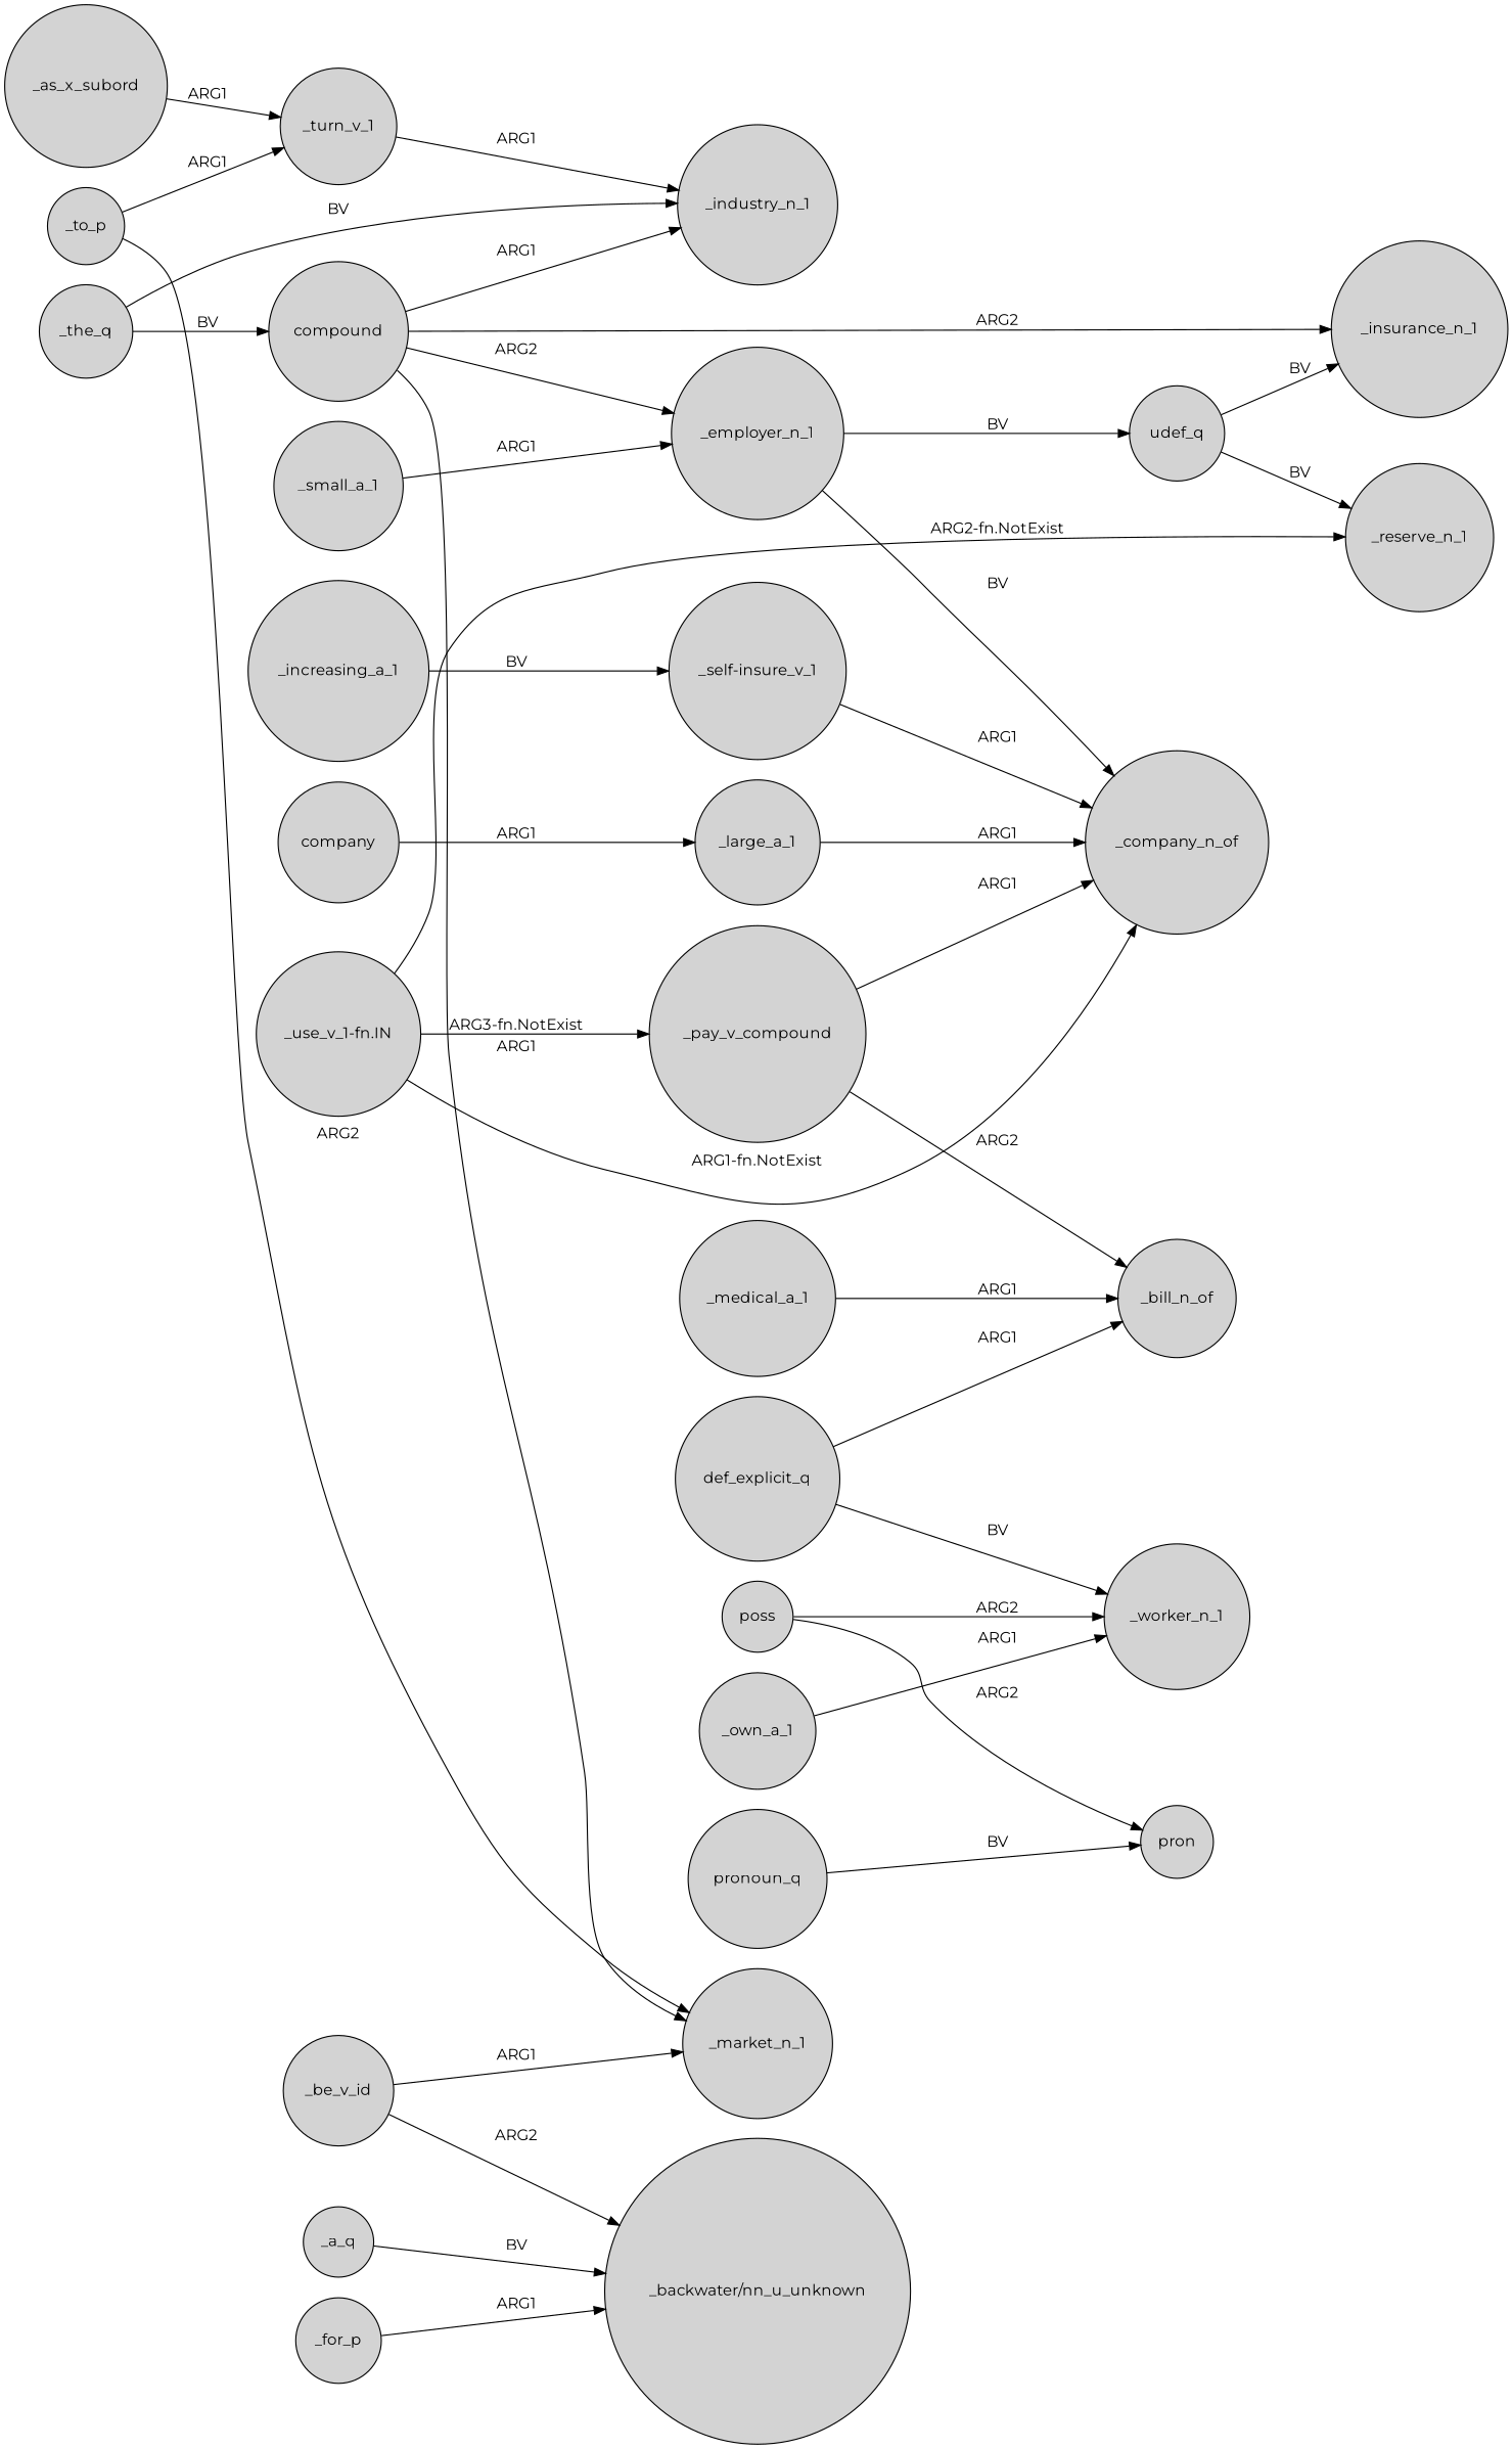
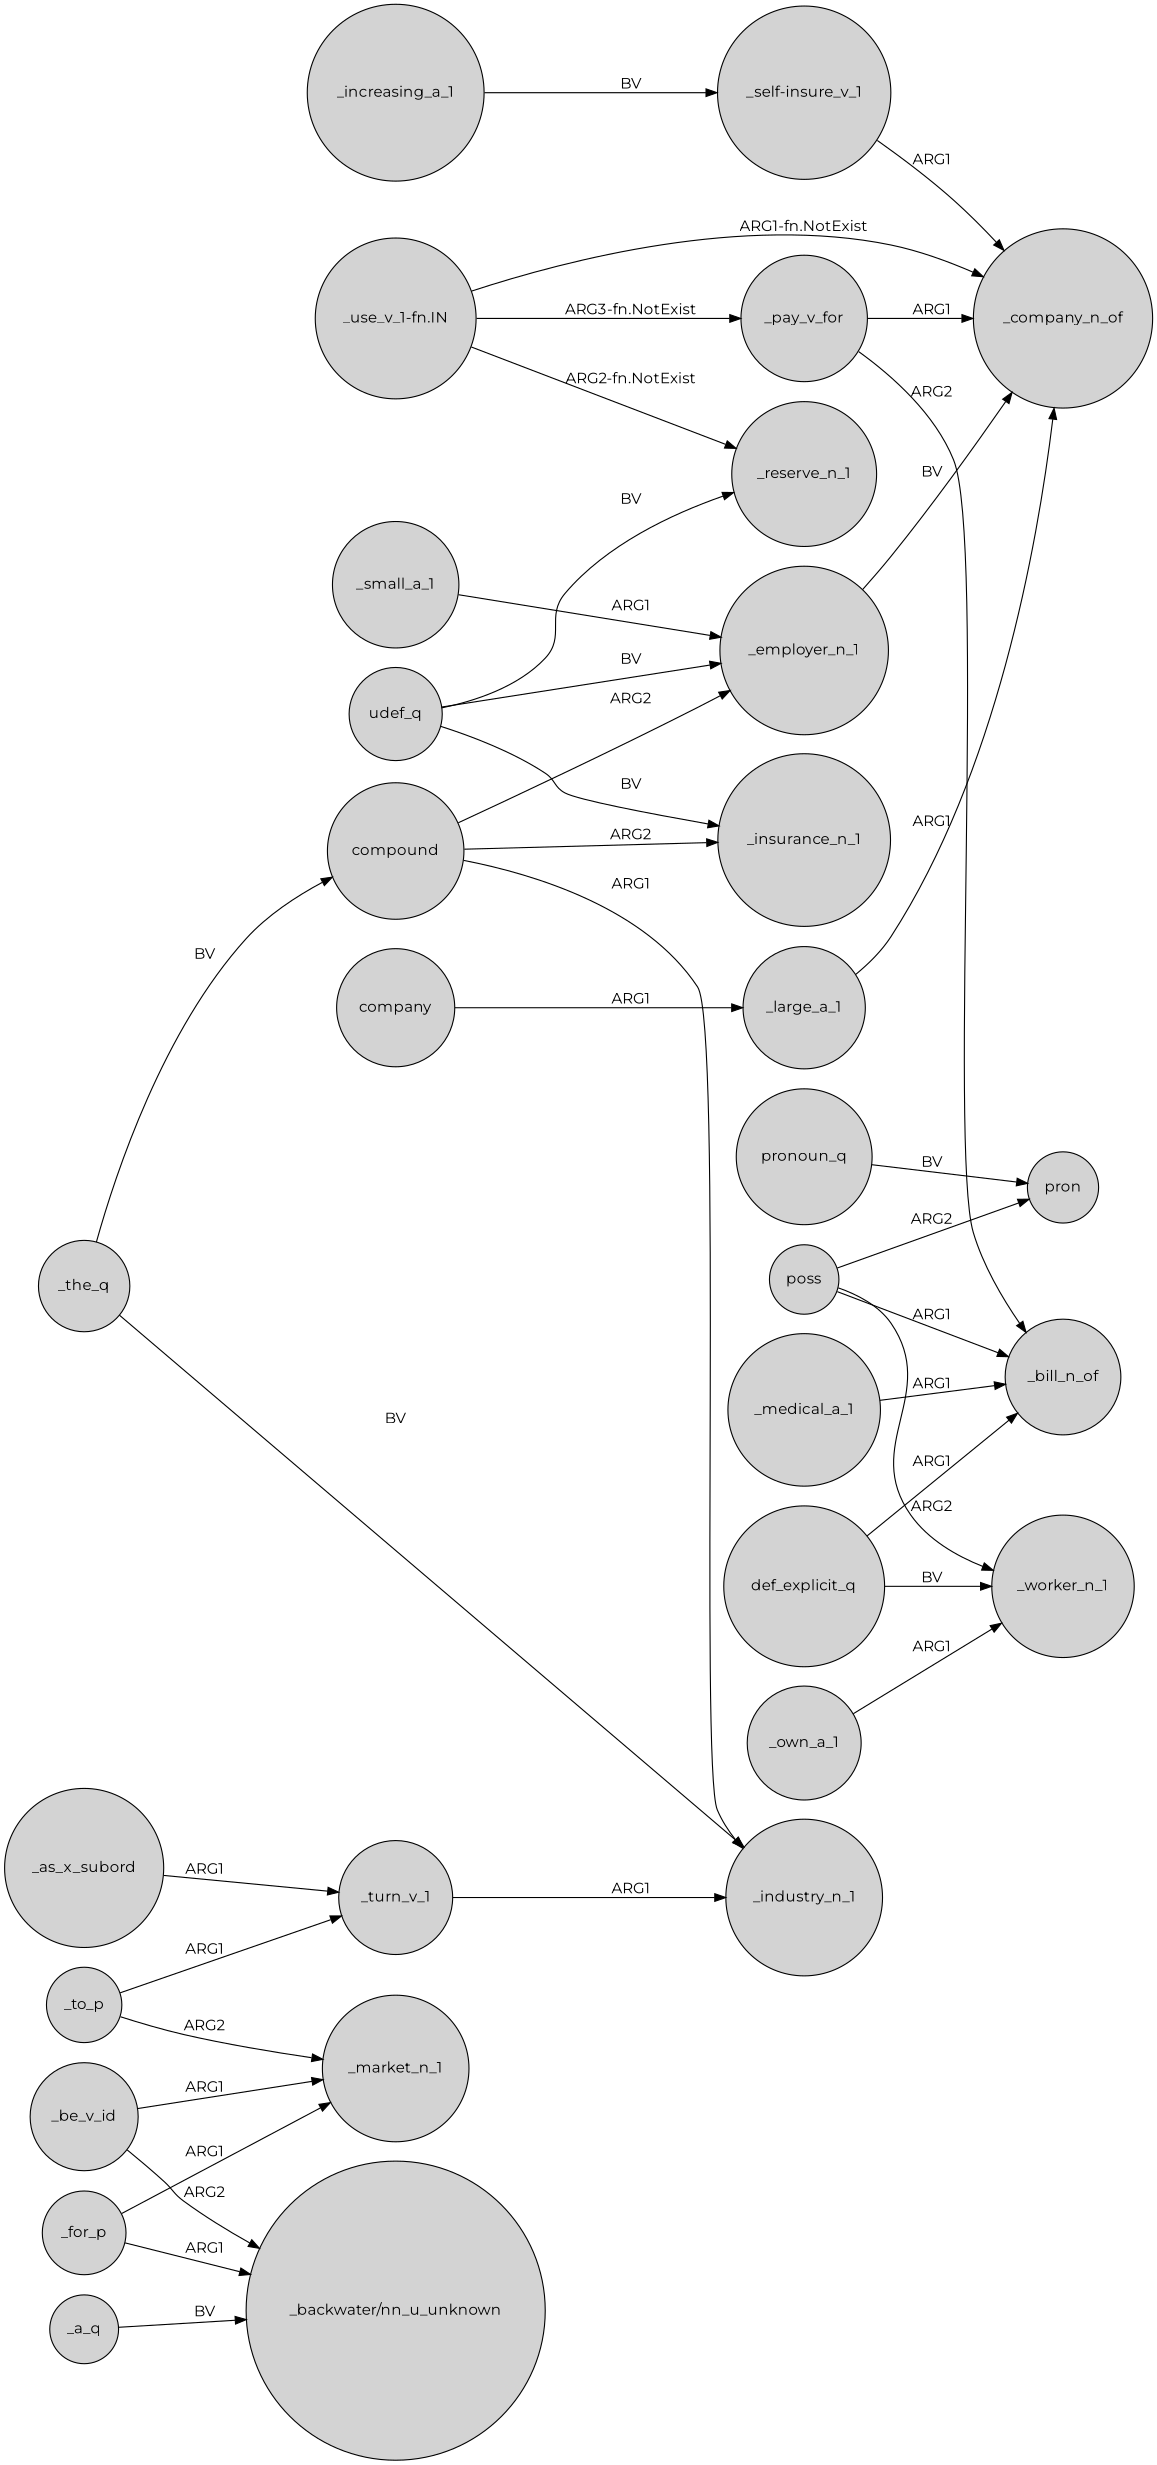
  digraph {
    fontname=Montserrat
    rankdir=LR
    node [fontname=Montserrat shape=circle style=filled]
    edge [fontname=Montserrat]
    _as_x_subord
    _turn_v_1
    _industry_n_1
    "_self-insure_v_1"
    _company_n_of
    compound
    _insurance_n_1
    _market_n_1
    _employer_n_1
    poss
    pron
    _worker_n_1
    _bill_n_of
    _increasing_a_1
    n15 [label=company]
    _large_a_1
    udef_q
    _reserve_n_1
-   _pay_v_for [label=_pay_v_compound]
+   _pay_v_for
    _own_a_1
    "_use_v_1-fn.IN"
    _to_p
    _medical_a_1
    _the_q
    _be_v_id
    "_backwater/nn_u_unknown"
    pronoun_q
    _a_q
    _for_p
    def_explicit_q
    _small_a_1
    _as_x_subord -> _turn_v_1 [label=ARG1]
    _turn_v_1 -> _industry_n_1 [label=ARG1]
    "_self-insure_v_1" -> _company_n_of [label=ARG1]
    compound -> _industry_n_1 [label=ARG1]
    compound -> _insurance_n_1 [label=ARG2]
-   compound -> _market_n_1 [label=ARG1]
+   _for_p -> _market_n_1 [label=ARG1]
    compound -> _employer_n_1 [label=ARG2]
    _employer_n_1 -> _company_n_of [label=BV]
    poss -> pron [label=ARG2]
    poss -> _worker_n_1 [label=ARG2]
+   poss -> _bill_n_of [label=ARG1]
    _increasing_a_1 -> "_self-insure_v_1" [label=BV]
    n15 -> _large_a_1 [label=ARG1]
    _large_a_1 -> _company_n_of [label=ARG1]
    udef_q -> _insurance_n_1 [label=BV]
-   _employer_n_1 -> udef_q [label=BV]
+   udef_q -> _employer_n_1 [label=BV]
    udef_q -> _reserve_n_1 [label=BV]
    _pay_v_for -> _company_n_of [label=ARG1]
    _pay_v_for -> _bill_n_of [label=ARG2]
    _own_a_1 -> _worker_n_1 [label=ARG1]
    "_use_v_1-fn.IN" -> _company_n_of [label="ARG1-fn.NotExist"]
    "_use_v_1-fn.IN" -> _reserve_n_1 [label="ARG2-fn.NotExist"]
    "_use_v_1-fn.IN" -> _pay_v_for [label="ARG3-fn.NotExist"]
    _to_p -> _turn_v_1 [label=ARG1]
    _to_p -> _market_n_1 [label=ARG2]
    _medical_a_1 -> _bill_n_of [label=ARG1]
    _the_q -> _industry_n_1 [label=BV]
    _the_q -> compound [label=BV]
    _be_v_id -> _market_n_1 [label=ARG1]
    _be_v_id -> "_backwater/nn_u_unknown" [label=ARG2]
    pronoun_q -> pron [label=BV]
    _a_q -> "_backwater/nn_u_unknown" [label=BV]
    _for_p -> "_backwater/nn_u_unknown" [label=ARG1]
    def_explicit_q -> _worker_n_1 [label=BV]
    def_explicit_q -> _bill_n_of [label=ARG1]
    _small_a_1 -> _employer_n_1 [label=ARG1]
  }
